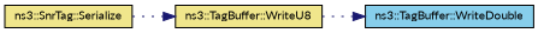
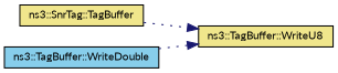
  digraph {
    fontname=Lato
    rankdir=LR
    node [color=black fillcolor=khaki fontname=Lato fontsize=10 shape=record style=filled]
    edge [color=midnightblue fontname=Lato fontsize=10 labelfontname=Helvetica labelfontsize=10 style=dotted]
-   n1 [fontcolor=black height=0.2 label="ns3::SnrTag::Serialize" width=0.4]
+   n1 [fontcolor=black height=0.2 label="ns3::SnrTag::TagBuffer" width=0.4]
    n2 [height=0.2 label="ns3::TagBuffer::WriteU8" width=0.4]
    n3 [fillcolor=skyblue height=0.2 label="ns3::TagBuffer::WriteDouble" width=0.4]
    n1 -> n2
-   n2 -> n3
+   n3 -> n2
  }
